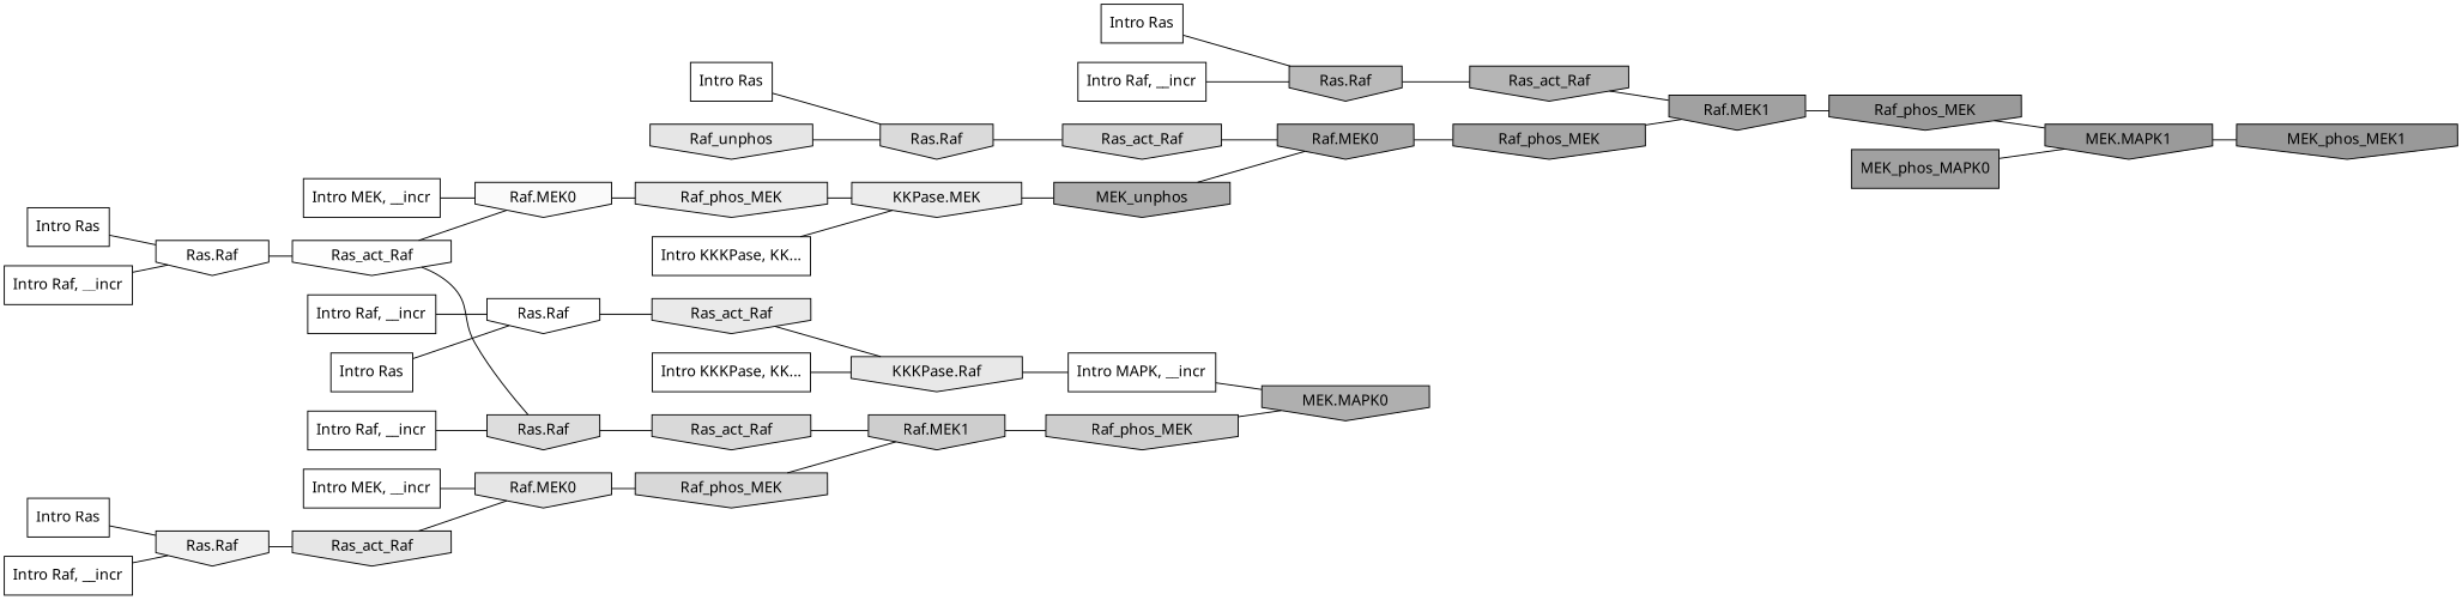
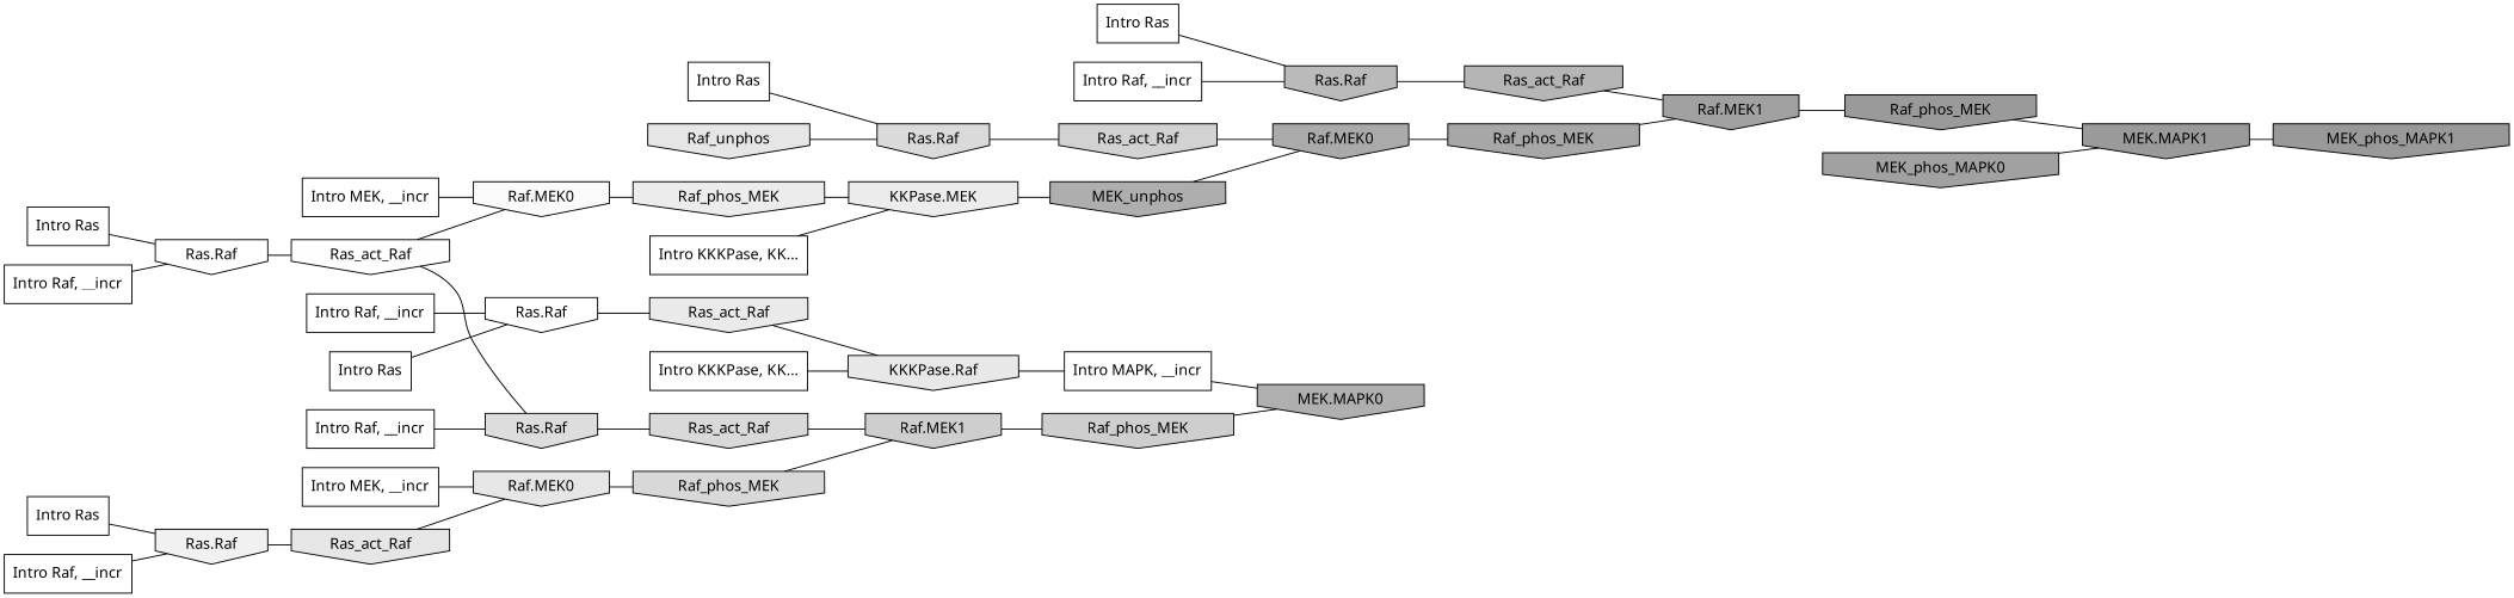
  digraph {
    rankdir=LR
    ranksep=0.30
    node [fillcolor="0.000 0.000 1.000" fontname="CMU Serif" shape=invhouse style=filled]
    edge [color="0.000 0.000 0.000" dir=none fontname="CMU Serif"]
    n1 [label="Intro Ras" shape=rectangle]
    n2 [fillcolor="0.000 0.000 0.853" label="Ras.Raf"]
    n3 [fillcolor="0.000 0.000 0.824" label=Ras_act_Raf]
    n4 [label="Intro Ras" shape=rectangle]
    n5 [fillcolor="0.000 0.000 0.942" label="Ras.Raf"]
    n6 [fillcolor="0.000 0.000 0.900" label=Ras_act_Raf]
    n7 [label="Intro Ras" shape=rectangle]
    n8 [fillcolor="0.000 0.000 0.727" label="Ras.Raf"]
    n9 [fillcolor="0.000 0.000 0.709" label=Ras_act_Raf]
    n10 [label="Intro Ras" shape=rectangle]
    n11 [label="Ras.Raf"]
    n12 [fillcolor="0.000 0.000 0.917" label=Ras_act_Raf]
    n13 [label="Intro Ras" shape=rectangle]
    n14 [label="Ras.Raf"]
    n15 [fillcolor="0.000 0.000 0.994" label=Ras_act_Raf]
    n16 [label="Intro Raf, __incr" shape=rectangle]
    n17 [label="Intro Raf, __incr" shape=rectangle]
    n18 [fillcolor="0.000 0.000 0.865" label="Ras.Raf"]
    n19 [fillcolor="0.000 0.000 0.848" label=Ras_act_Raf]
    n20 [label="Intro Raf, __incr" shape=rectangle]
    n21 [label="Intro Raf, __incr" shape=rectangle]
    n22 [label="Intro Raf, __incr" shape=rectangle]
    n23 [label="Intro MEK, __incr" shape=rectangle]
    n24 [fillcolor="0.000 0.000 0.977" label="Raf.MEK0"]
    n25 [fillcolor="0.000 0.000 0.923" label=Raf_phos_MEK]
    n26 [label="Intro MEK, __incr" shape=rectangle]
    n27 [fillcolor="0.000 0.000 0.900" label="Raf.MEK0"]
    n28 [fillcolor="0.000 0.000 0.847" label=Raf_phos_MEK]
    n29 [label="Intro MAPK, __incr" shape=rectangle]
    n30 [fillcolor="0.000 0.000 0.684" label="MEK.MAPK0"]
    n31 [label="Intro KKKPase, KK..." shape=rectangle]
    n32 [fillcolor="0.000 0.000 0.922" label="KKPase.MEK"]
    n33 [fillcolor="0.000 0.000 0.683" label=MEK_unphos]
    n34 [label="Intro KKKPase, KK..." shape=rectangle]
    n35 [fillcolor="0.000 0.000 0.907" label="KKKPase.Raf"]
    n36 [fillcolor="0.000 0.000 0.666" label="Raf.MEK0"]
    n37 [fillcolor="0.000 0.000 0.901" label=Raf_unphos]
    n38 [fillcolor="0.000 0.000 0.808" label="Raf.MEK1"]
    n39 [fillcolor="0.000 0.000 0.805" label=Raf_phos_MEK]
    n40 [fillcolor="0.000 0.000 0.653" label=Raf_phos_MEK]
    n41 [fillcolor="0.000 0.000 0.632" label="Raf.MEK1"]
    n42 [fillcolor="0.000 0.000 0.603" label=Raf_phos_MEK]
-   n43 [fillcolor="0.000 0.000 0.629" label=MEK_phos_MAPK0 shape=box]
+   n43 [fillcolor="0.000 0.000 0.629" label=MEK_phos_MAPK0]
    n44 [fillcolor="0.000 0.000 0.603" label="MEK.MAPK1"]
-   n45 [fillcolor="0.000 0.000 0.600" label=MEK_phos_MEK1]
+   n45 [fillcolor="0.000 0.000 0.600" label=MEK_phos_MAPK1]
    n1 -> n2
    n2 -> n3
    n3 -> n36
    n4 -> n5
    n5 -> n6
    n6 -> n27
    n7 -> n8
    n8 -> n9
    n9 -> n41
    n10 -> n11
    n11 -> n12
    n12 -> n35
    n13 -> n14
    n14 -> n15
    n15 -> n18
    n15 -> n24
    n16 -> n11
    n17 -> n18
    n18 -> n19
    n19 -> n38
    n20 -> n5
    n21 -> n14
    n22 -> n8
    n23 -> n24
    n24 -> n25
    n25 -> n32
    n26 -> n27
    n27 -> n28
    n28 -> n38
    n29 -> n30
    n31 -> n32
    n32 -> n33
    n33 -> n36
    n34 -> n35
    n35 -> n29
    n36 -> n40
    n37 -> n2
    n38 -> n39
    n39 -> n30
    n40 -> n41
    n41 -> n42
    n42 -> n44
    n43 -> n44
    n44 -> n45
  }
